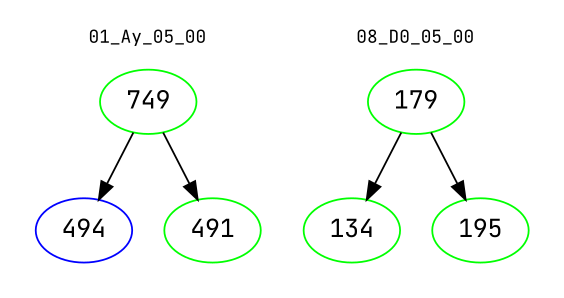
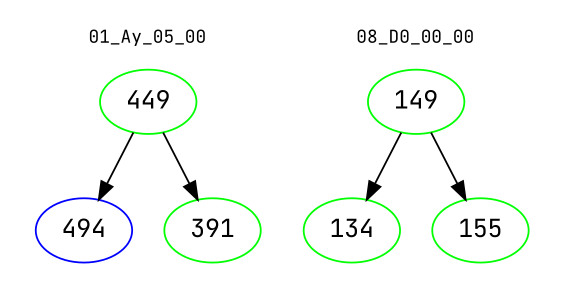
  digraph {
    fontname="JetBrains Mono"
    node [color=green fontname="JetBrains Mono"]
    edge [color=black fontname="JetBrains Mono"]
-   n1 [label=749]
+   n1 [label=449]
    n2 [color=blue label=494]
-   n3 [label=491]
-   n4 [label=179]
+   n3 [label=391]
+   n4 [label=149]
    n5 [label=134]
-   n6 [label=195]
+   n6 [label=155]
    subgraph cluster_1 {
      color=white
      fontsize=10
      label="01_Ay_05_00"
      n1
      n2
      n3
    }
    subgraph cluster_2 {
      color=white
      fontsize=10
-     label="08_D0_05_00"
+     label="08_D0_00_00"
      n4
      n5
      n6
    }
    n1 -> n2
    n1 -> n3
    n4 -> n5
    n4 -> n6
  }
